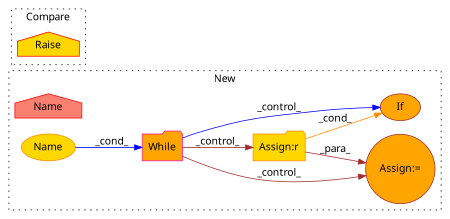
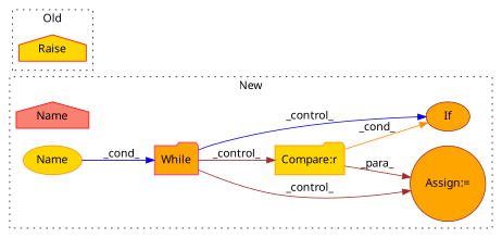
  digraph {
    fontname="Noto Sans"
    rankdir=LR
    node [a=87 color=brown fillcolor=orange fontname="Noto Sans" l=3 s=2410 shape=folder style=filled]
    edge [color=brown fontname="Noto Sans"]
    n1 [a=52 color=deeppink l="6,14" label=While s="2404,2414"]
    n2 [a=68 label="Assign:=" s=2433 shape=circle]
    n3 [color=red fillcolor=salmon l=4 label=Name shape=house]
    n4 [a=96 label=If s=2796 shape=ellipse]
-   n5 [a=40 color=darkorange fillcolor=gold l=15 label="Assign:r" s=2799]
+   n5 [a=40 color=darkorange fillcolor=gold l=15 label="Compare:r" s=2799]
    n6 [color=darkorange fillcolor=gold l=4 label=Name shape=ellipse]
    n7 [a=91 color=red fillcolor=gold l=6 label=Raise s=1491 shape=house]
    subgraph cluster_1 {
      label=New
      style=dotted
      n1
      n2
      n3
      n4
      n5
      n6
    }
    subgraph cluster_2 {
-     label=Compare
+     label=Old
      style=dotted
      n7
    }
    n1 -> n2 [label=_control_]
    n1 -> n4 [color=blue label=_control_]
    n1 -> n5 [label=_control_]
    n5 -> n2 [label=_para_]
    n5 -> n4 [color=darkorange label=_cond_]
    n6 -> n1 [color=blue label=_cond_]
  }
